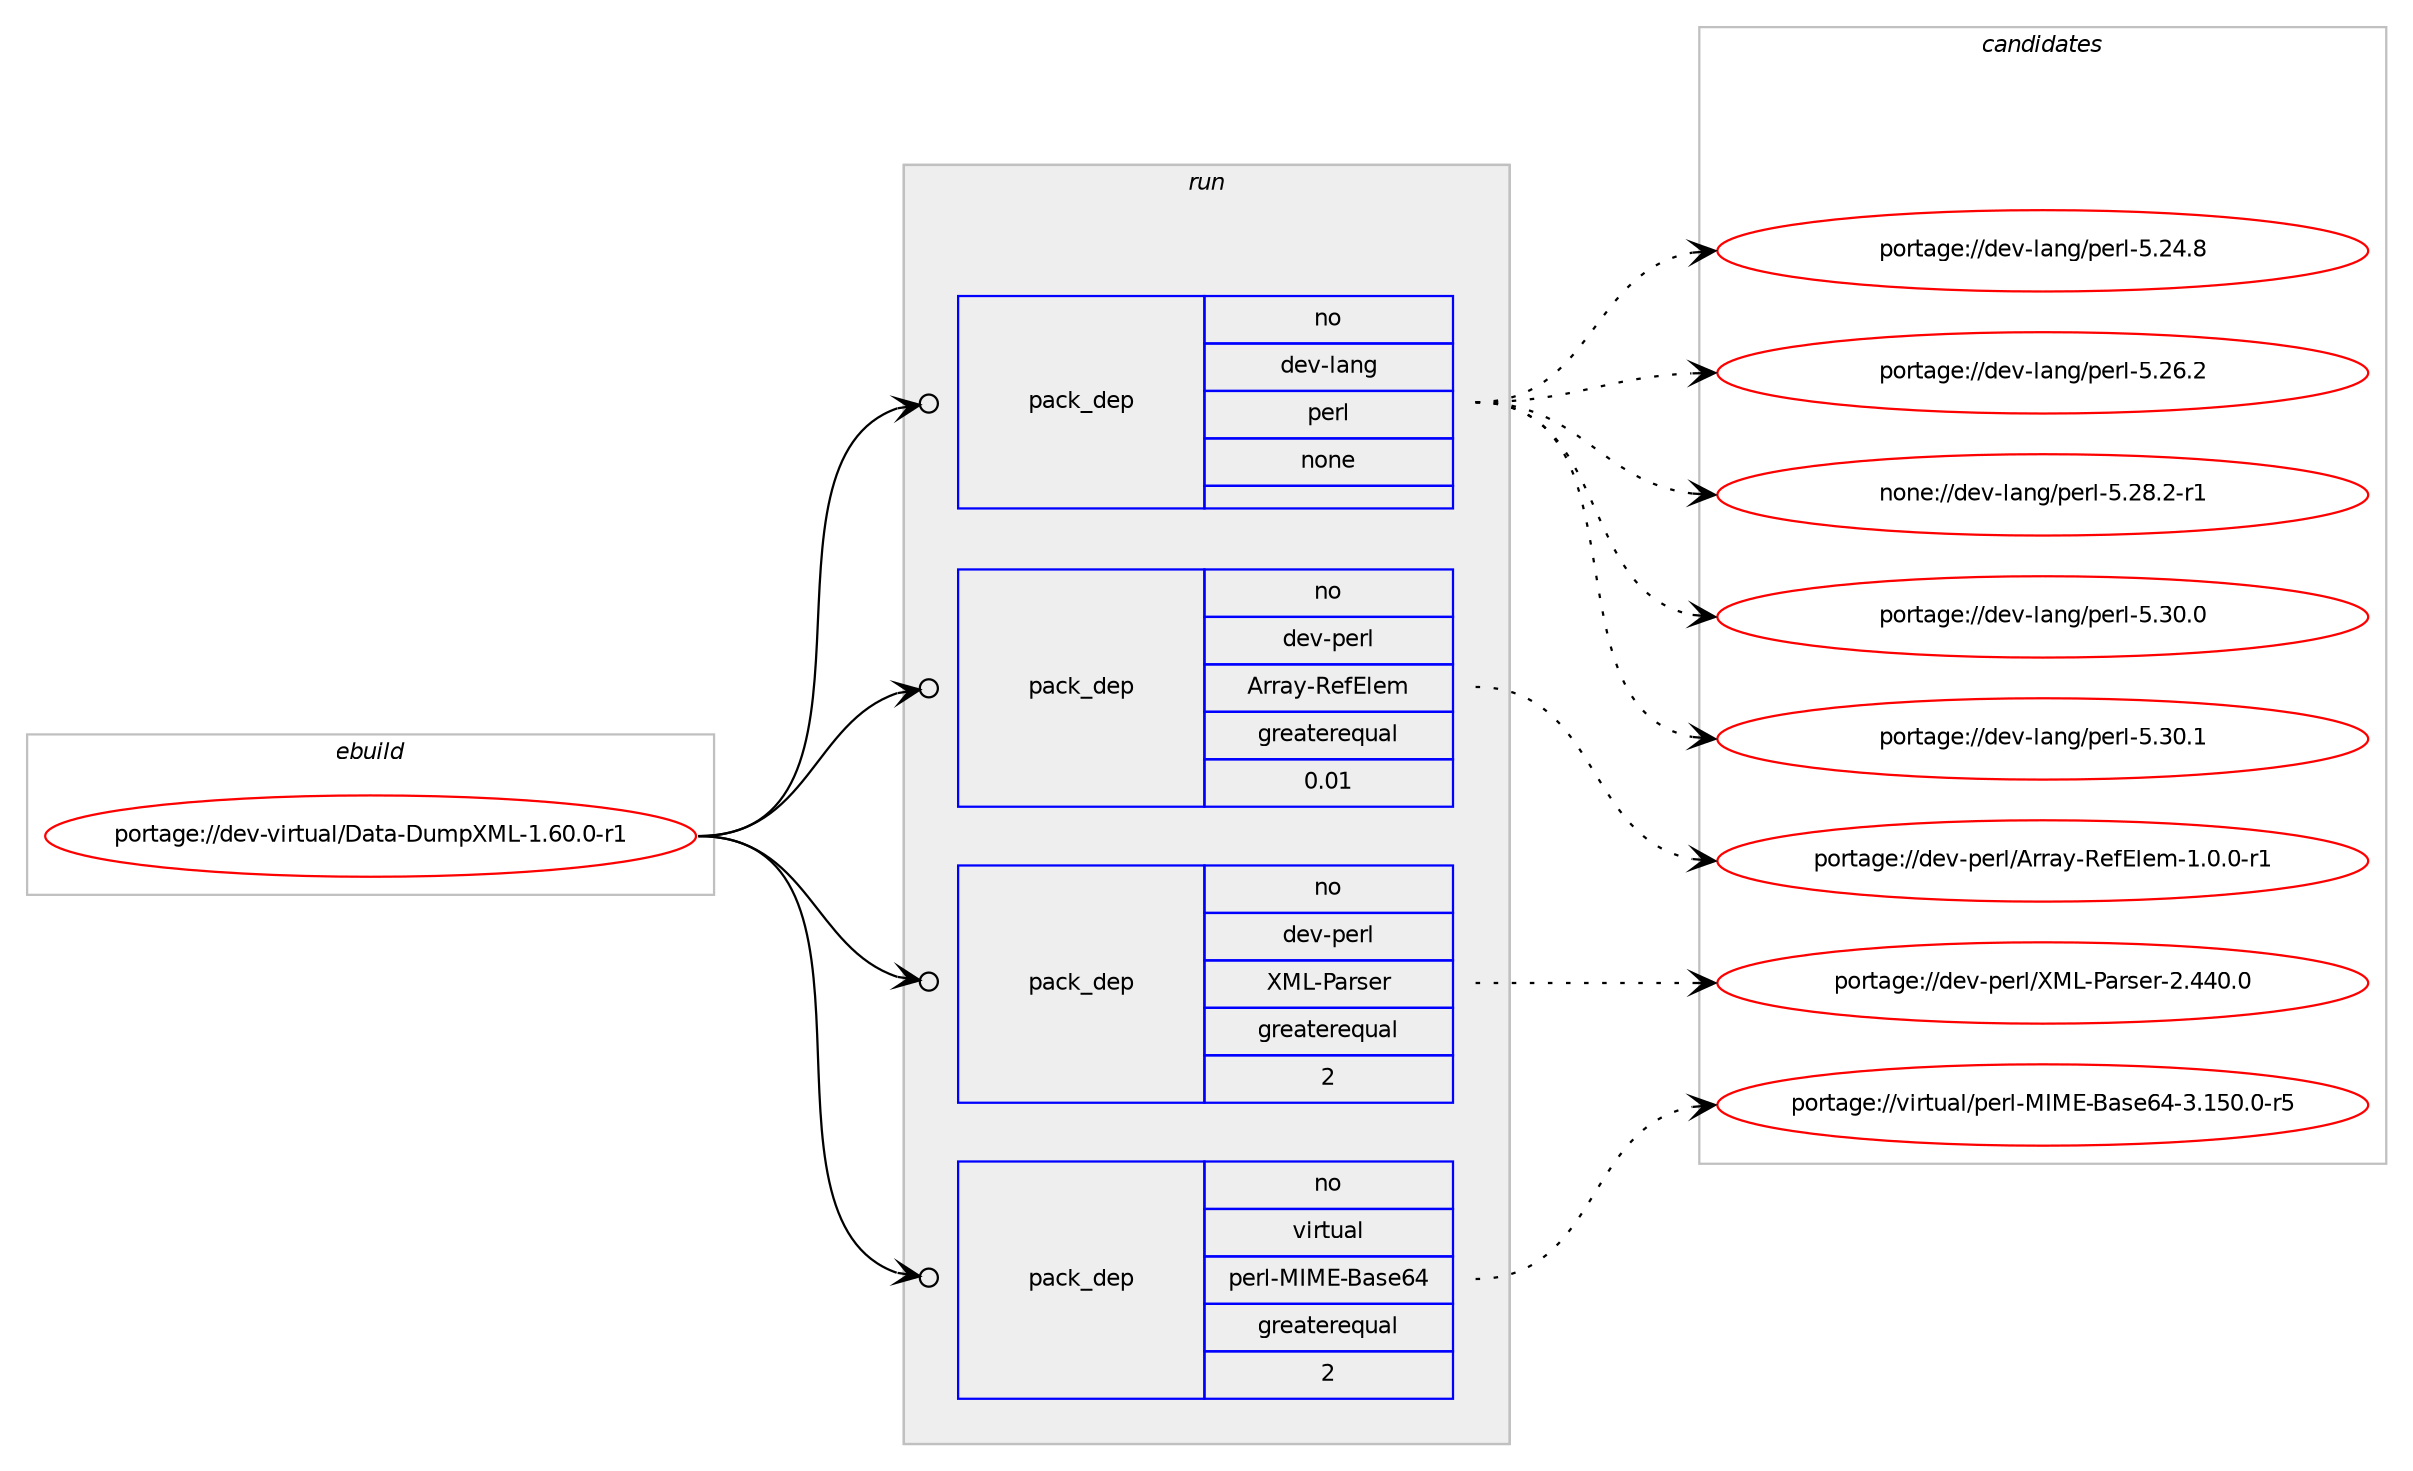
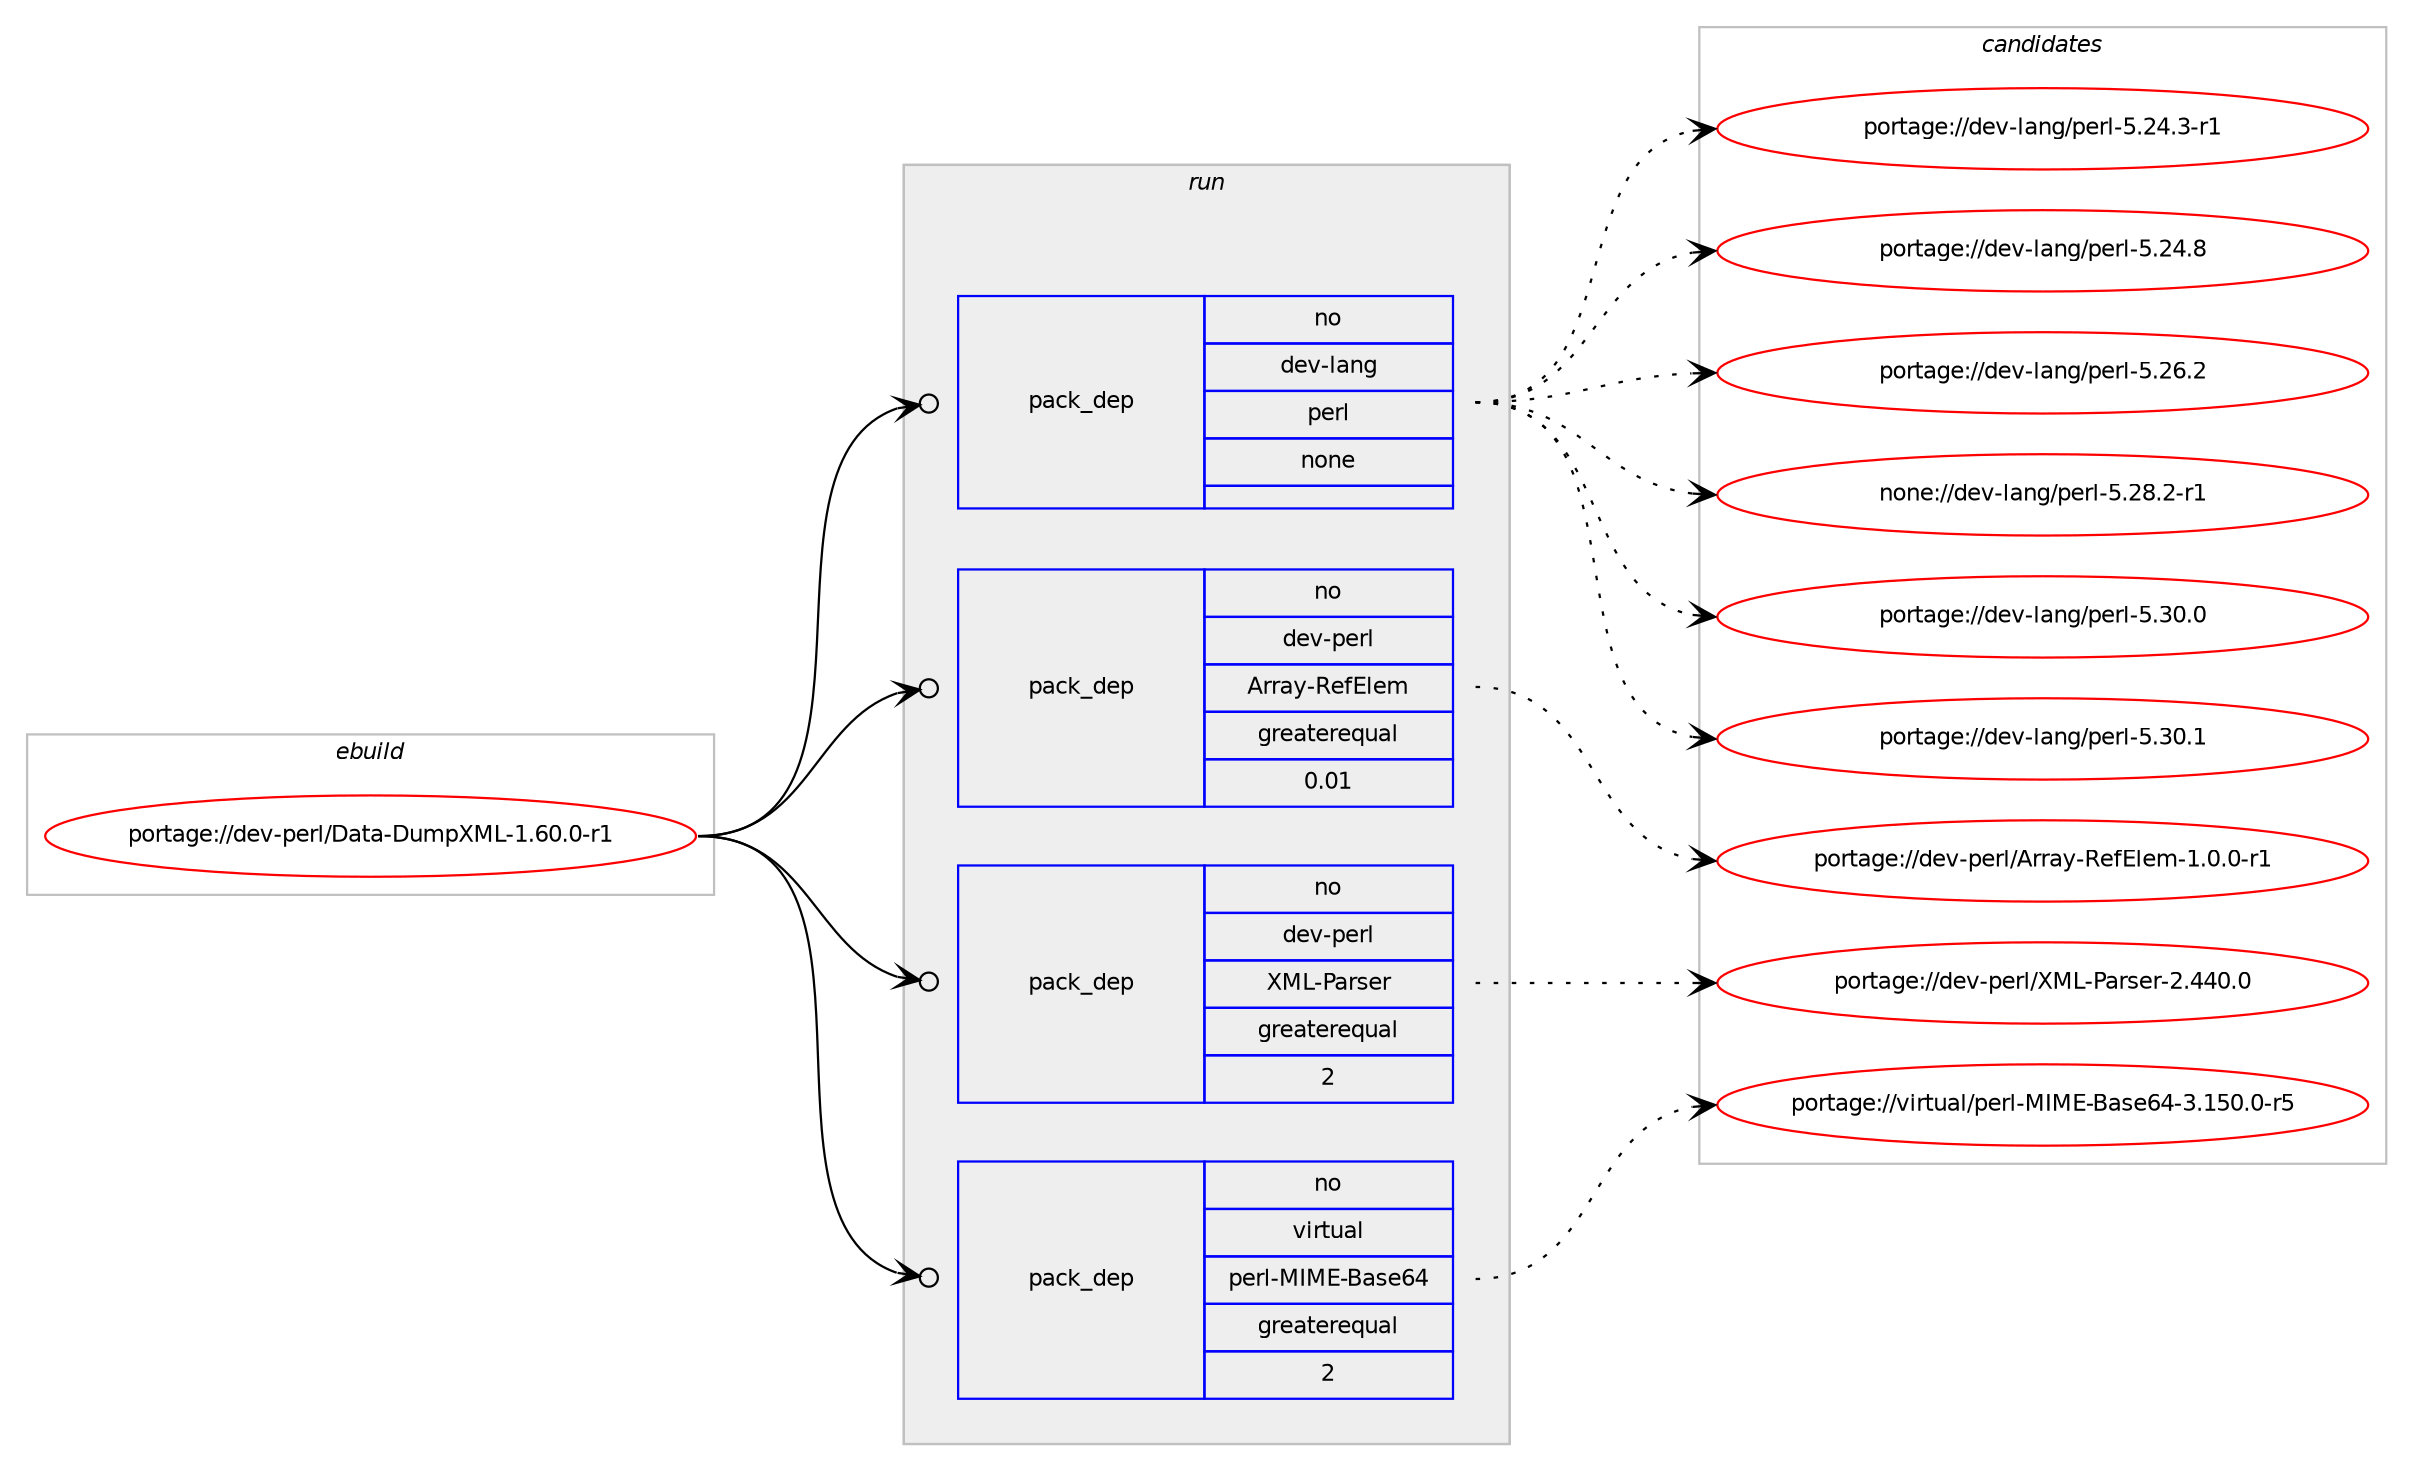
  digraph {
    compound=true
    concentrate=true
    fontname=Helvetica
    fontsize=10
    newrank=true
    rankdir=LR
    ranksep=1.5
    node [color=red fontname=Helvetica fontsize=10]
    edge [arrowhead=vee headport=w style=dotted tailport=e weight=100]
-   n1 [label="portage://dev-virtual/Data-DumpXML-1.60.0-r1" width=4]
+   n1 [label="portage://dev-perl/Data-DumpXML-1.60.0-r1" width=4]
    n2 [color=blue label=<<TABLE BORDER="0" CELLBORDER="1" CELLSPACING="0" CELLPADDING="4" WIDTH="220"><TR><TD ROWSPAN="6" CELLPADDING="30">pack_dep</TD></TR><TR><TD WIDTH="110">no</TD></TR><TR><TD>dev-lang</TD></TR><TR><TD>perl</TD></TR><TR><TD>none</TD></TR><TR><TD></TD></TR></TABLE>> shape=none]
    n3 [color=blue label=<<TABLE BORDER="0" CELLBORDER="1" CELLSPACING="0" CELLPADDING="4" WIDTH="220"><TR><TD ROWSPAN="6" CELLPADDING="30">pack_dep</TD></TR><TR><TD WIDTH="110">no</TD></TR><TR><TD>dev-perl</TD></TR><TR><TD>Array-RefElem</TD></TR><TR><TD>greaterequal</TD></TR><TR><TD>0.01</TD></TR></TABLE>> shape=none]
    n4 [color=blue label=<<TABLE BORDER="0" CELLBORDER="1" CELLSPACING="0" CELLPADDING="4" WIDTH="220"><TR><TD ROWSPAN="6" CELLPADDING="30">pack_dep</TD></TR><TR><TD WIDTH="110">no</TD></TR><TR><TD>dev-perl</TD></TR><TR><TD>XML-Parser</TD></TR><TR><TD>greaterequal</TD></TR><TR><TD>2</TD></TR></TABLE>> shape=none]
    n5 [color=blue label=<<TABLE BORDER="0" CELLBORDER="1" CELLSPACING="0" CELLPADDING="4" WIDTH="220"><TR><TD ROWSPAN="6" CELLPADDING="30">pack_dep</TD></TR><TR><TD WIDTH="110">no</TD></TR><TR><TD>virtual</TD></TR><TR><TD>perl-MIME-Base64</TD></TR><TR><TD>greaterequal</TD></TR><TR><TD>2</TD></TR></TABLE>> shape=none]
+   n6 [label="portage://dev-lang/perl-5.24.3-r1" width=4]
    n7 [label="portage://dev-lang/perl-5.24.8" width=4]
    n8 [label="portage://dev-lang/perl-5.26.2" width=4]
    n9 [label="none://dev-lang/perl-5.28.2-r1" width=4]
    n10 [label="portage://dev-lang/perl-5.30.0" width=4]
    n11 [label="portage://dev-lang/perl-5.30.1" width=4]
    n12 [label="portage://dev-perl/Array-RefElem-1.0.0-r1" width=4]
    n13 [label="portage://dev-perl/XML-Parser-2.440.0" width=4]
    n14 [label="portage://virtual/perl-MIME-Base64-3.150.0-r5" width=4]
    subgraph cluster_1 {
      color=gray
      label=<<i>ebuild</i>>
      rank=same
      n1
    }
    subgraph cluster_2 {
      color=gray
      label=<<i>dependencies</i>>
      subgraph cluster_3 {
        color=gray
        fillcolor="#eeeeee"
        label=<<i>compile</i>>
        style=filled
      }
      subgraph cluster_4 {
        color=gray
        fillcolor="#eeeeee"
        label=<<i>compile and run</i>>
        style=filled
        subgraph sub_5 {
          color=gray
          fillcolor="#eeeeee"
          label=<<i>compile and run</i>>
          style=filled
          n2
        }
        subgraph sub_6 {
          color=gray
          fillcolor="#eeeeee"
          label=<<i>compile and run</i>>
          style=filled
          n3
        }
        subgraph sub_7 {
          color=gray
          fillcolor="#eeeeee"
          label=<<i>compile and run</i>>
          style=filled
          n4
        }
        subgraph sub_8 {
          color=gray
          fillcolor="#eeeeee"
          label=<<i>compile and run</i>>
          style=filled
          n5
        }
      }
      subgraph cluster_9 {
        color=gray
        fillcolor="#eeeeee"
        label=<<i>run</i>>
        style=filled
      }
    }
    subgraph cluster_10 {
      color=gray
      label=<<i>candidates</i>>
      rank=same
      subgraph sub_11 {
        color=black
        label=<<i>candidates</i>>
        nodesep=1
        rank=same
+       n6
        n7
        n8
        n9
        n10
        n11
      }
      subgraph sub_12 {
        color=black
        label=<<i>candidates</i>>
        nodesep=1
        rank=same
        n12
      }
      subgraph sub_13 {
        color=black
        label=<<i>candidates</i>>
        nodesep=1
        rank=same
        n13
      }
      subgraph sub_14 {
        color=black
        label=<<i>candidates</i>>
        nodesep=1
        rank=same
        n14
      }
    }
    n1 -> n2 [arrowhead=odotvee style=solid weight=20]
    n1 -> n3 [arrowhead=odotvee style=solid weight=20]
    n1 -> n4 [arrowhead=odotvee style=solid weight=20]
    n1 -> n5 [arrowhead=odotvee style=solid weight=20]
+   n2 -> n6
    n2 -> n7
    n2 -> n8
    n2 -> n9
    n2 -> n10
    n2 -> n11
    n3 -> n12
    n4 -> n13
    n5 -> n14
  }
